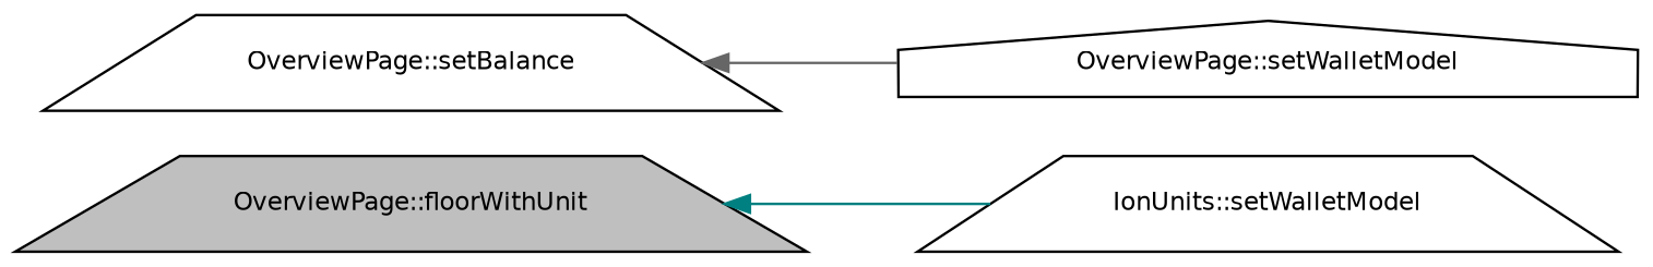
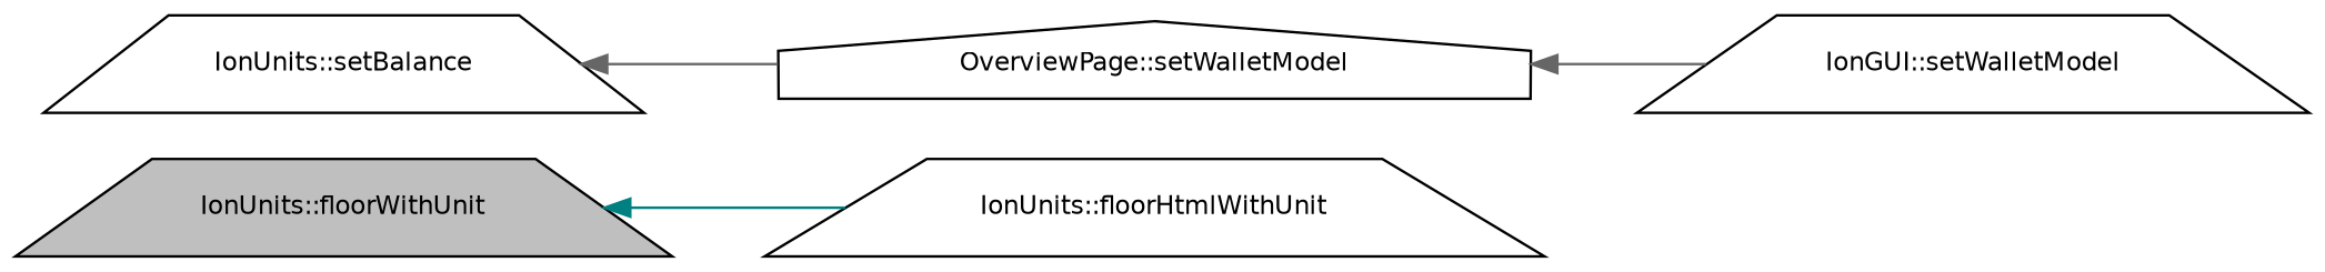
  digraph {
    rankdir=LR
    node [color=black fillcolor=white fontname=Helvetica fontsize=10 shape=trapezium style=filled]
    edge [color=gray40 dir=back fontname=Helvetica fontsize=10 labelfontname=Helvetica labelfontsize=10 style=solid]
-   n1 [fillcolor=grey75 fontcolor=black height=0.2 label="OverviewPage::floorWithUnit" width=0.4]
-   n2 [height=0.2 label="IonUnits::setWalletModel" width=0.4]
-   n3 [height=0.2 label="OverviewPage::setBalance" width=0.4]
+   n1 [fillcolor=grey75 fontcolor=black height=0.2 label="IonUnits::floorWithUnit" width=0.4]
+   n2 [height=0.2 label="IonUnits::floorHtmlWithUnit" width=0.4]
+   n3 [height=0.2 label="IonUnits::setBalance" width=0.4]
    n4 [height=0.2 label="OverviewPage::setWalletModel" shape=house width=0.4]
+   n5 [height=0.2 label="IonGUI::setWalletModel" width=0.4]
    n1 -> n2 [color=teal]
    n3 -> n4
+   n4 -> n5
  }
